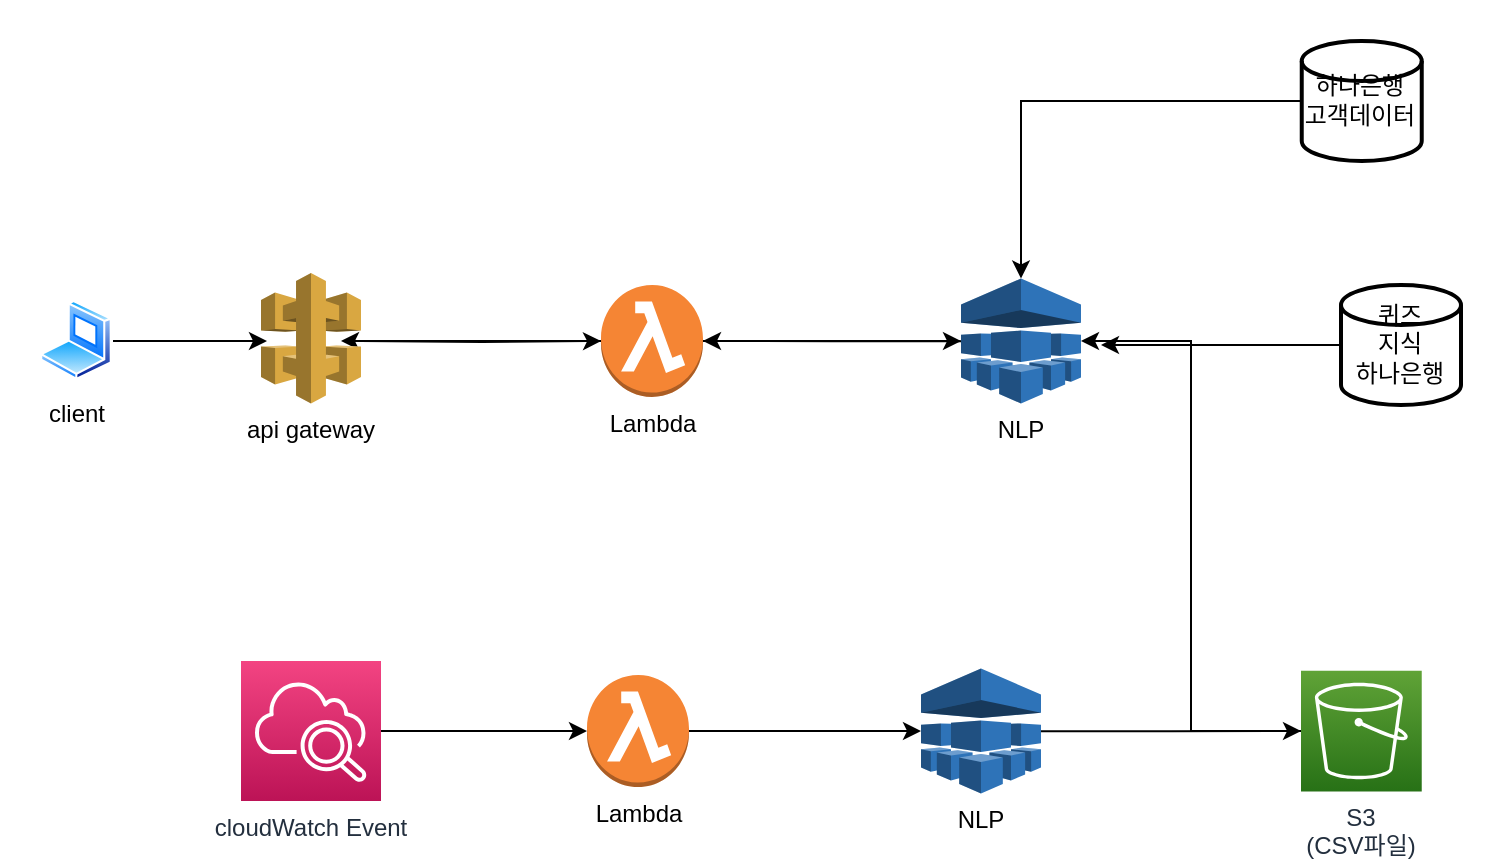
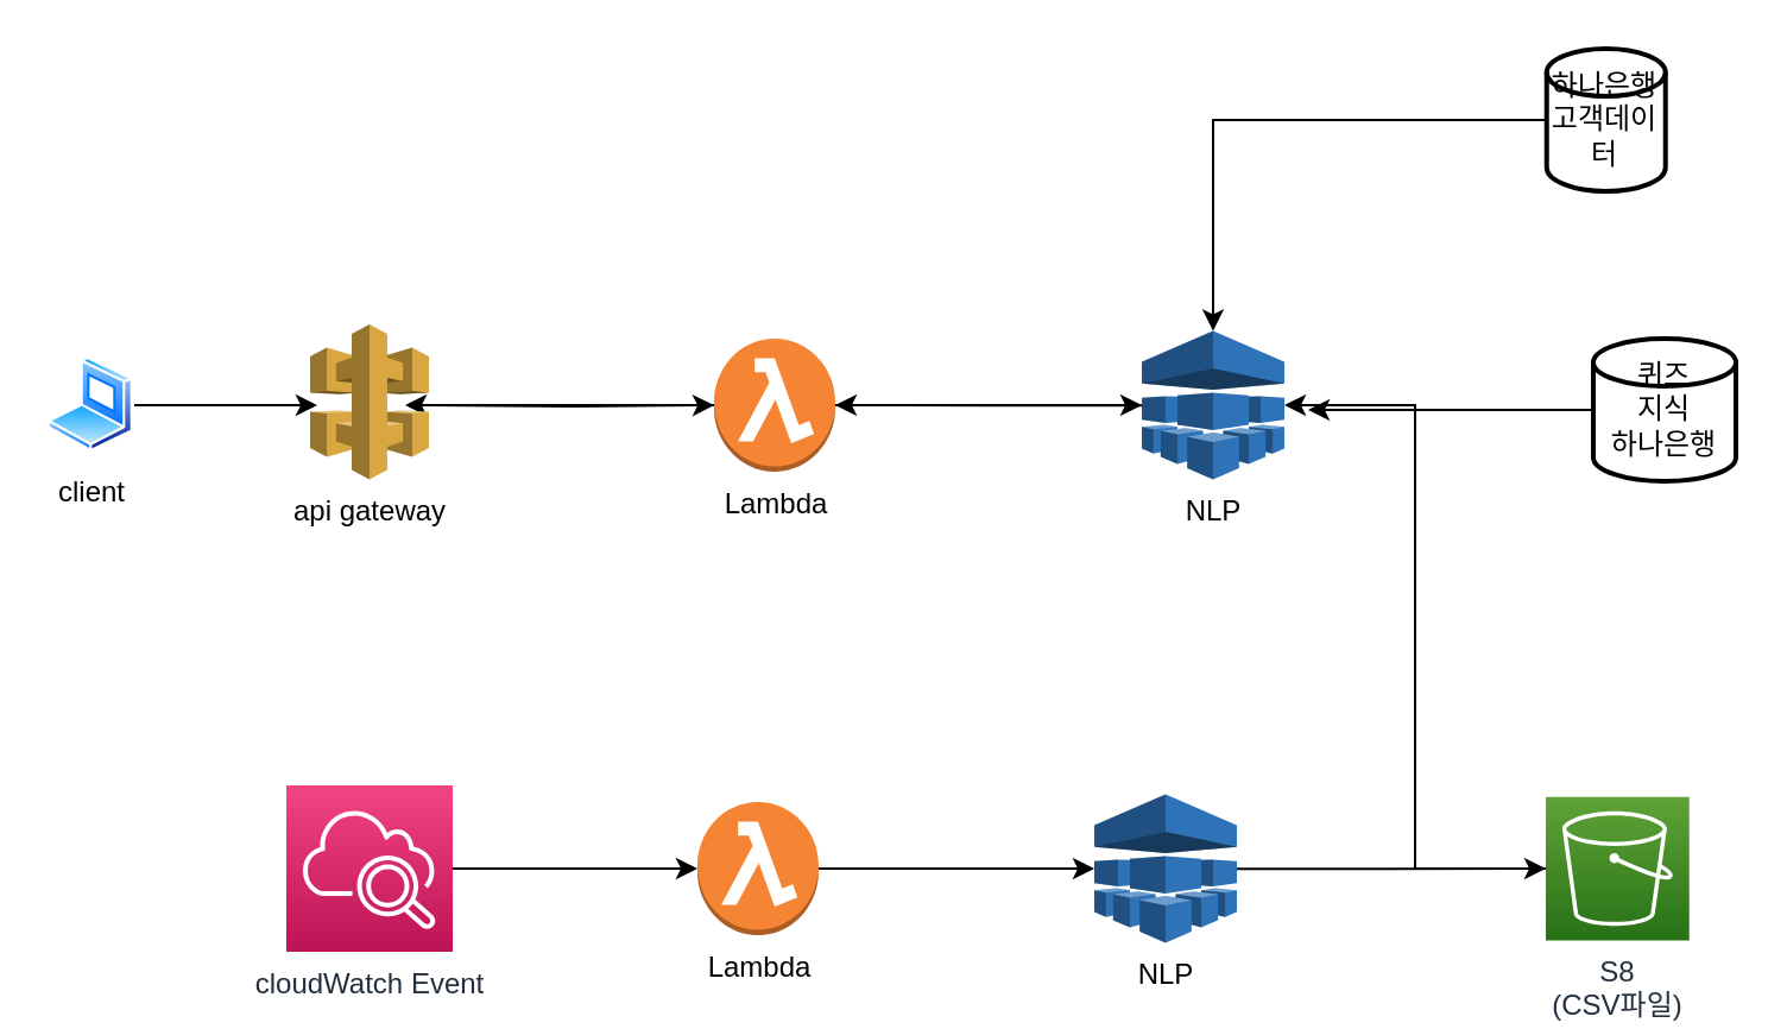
  <mxCell id="0" />
  <mxCell id="1" parent="0" />
  <mxCell id="2" style="edgeStyle=orthogonalEdgeStyle;rounded=0;orthogonalLoop=1;jettySize=auto;html=1;exitX=1;exitY=0.5;exitDx=0;exitDy=0;entryX=0.06;entryY=0.5;entryDx=0;entryDy=0;entryPerimeter=0;" parent="1" source="3" edge="1"><mxGeometry relative="1" as="geometry"><mxPoint x="133" y="170" as="targetPoint" /></mxGeometry></mxCell>
  <mxCell id="3" value="client" style="image;aspect=fixed;perimeter=ellipsePerimeter;html=1;align=center;shadow=0;dashed=0;spacingTop=3;image=img/lib/active_directory/laptop_client.svg;" parent="1" vertex="1"><mxGeometry x="20" y="150" width="36" height="40" as="geometry" /></mxCell>
  <mxCell id="4" style="edgeStyle=orthogonalEdgeStyle;rounded=0;orthogonalLoop=1;jettySize=auto;html=1;entryX=0;entryY=0.5;entryDx=0;entryDy=0;entryPerimeter=0;" parent="1" target="7" edge="1"><mxGeometry relative="1" as="geometry"><mxPoint x="180" y="170" as="sourcePoint" /></mxGeometry></mxCell>
  <mxCell id="5" style="edgeStyle=orthogonalEdgeStyle;rounded=0;orthogonalLoop=1;jettySize=auto;html=1;entryX=0;entryY=0.5;entryDx=0;entryDy=0;entryPerimeter=0;" parent="1" source="7" target="9" edge="1"><mxGeometry relative="1" as="geometry" /></mxCell>
  <mxCell id="6" style="edgeStyle=orthogonalEdgeStyle;rounded=0;orthogonalLoop=1;jettySize=auto;html=1;entryX=0.8;entryY=0.5;entryDx=0;entryDy=0;entryPerimeter=0;" parent="1" source="7" edge="1"><mxGeometry relative="1" as="geometry"><mxPoint x="170" y="170" as="targetPoint" /></mxGeometry></mxCell>
  <mxCell id="7" value="Lambda" style="outlineConnect=0;dashed=0;verticalLabelPosition=bottom;verticalAlign=top;align=center;html=1;shape=mxgraph.aws3.lambda_function;fillColor=#F58534;gradientColor=none;" parent="1" vertex="1"><mxGeometry x="300" y="142" width="51" height="56" as="geometry" /></mxCell>
  <mxCell id="8" style="edgeStyle=orthogonalEdgeStyle;rounded=0;orthogonalLoop=1;jettySize=auto;html=1;" parent="1" source="9" target="7" edge="1"><mxGeometry relative="1" as="geometry" /></mxCell>
  <mxCell id="9" value="NLP" style="outlineConnect=0;dashed=0;verticalLabelPosition=bottom;verticalAlign=top;align=center;html=1;shape=mxgraph.aws3.machine_learning;fillColor=#2E73B8;gradientColor=none;" parent="1" vertex="1"><mxGeometry x="480" y="138.75" width="60" height="62.5" as="geometry" /></mxCell>
  <mxCell id="10" value="api gateway" style="outlineConnect=0;dashed=0;verticalLabelPosition=bottom;verticalAlign=top;align=center;html=1;shape=mxgraph.aws3.api_gateway;fillColor=#D9A741;gradientColor=none;" parent="1" vertex="1"><mxGeometry x="130" y="136" width="50" height="65.25" as="geometry" /></mxCell>
  <mxCell id="11" style="edgeStyle=orthogonalEdgeStyle;rounded=0;orthogonalLoop=1;jettySize=auto;html=1;" edge="1" parent="1" source="12" target="14"><mxGeometry relative="1" as="geometry" /></mxCell>
  <mxCell id="12" value="cloudWatch Event" style="sketch=0;points=[[0,0,0],[0.25,0,0],[0.5,0,0],[0.75,0,0],[1,0,0],[0,1,0],[0.25,1,0],[0.5,1,0],[0.75,1,0],[1,1,0],[0,0.25,0],[0,0.5,0],[0,0.75,0],[1,0.25,0],[1,0.5,0],[1,0.75,0]];points=[[0,0,0],[0.25,0,0],[0.5,0,0],[0.75,0,0],[1,0,0],[0,1,0],[0.25,1,0],[0.5,1,0],[0.75,1,0],[1,1,0],[0,0.25,0],[0,0.5,0],[0,0.75,0],[1,0.25,0],[1,0.5,0],[1,0.75,0]];outlineConnect=0;fontColor=#232F3E;gradientColor=#F34482;gradientDirection=north;fillColor=#BC1356;strokeColor=#ffffff;dashed=0;verticalLabelPosition=bottom;verticalAlign=top;align=center;html=1;fontSize=12;fontStyle=0;aspect=fixed;shape=mxgraph.aws4.resourceIcon;resIcon=mxgraph.aws4.cloudwatch_2;" vertex="1" parent="1"><mxGeometry x="120" y="330" width="70" height="70" as="geometry" /></mxCell>
  <mxCell id="13" style="edgeStyle=orthogonalEdgeStyle;rounded=0;orthogonalLoop=1;jettySize=auto;html=1;entryX=0;entryY=0.5;entryDx=0;entryDy=0;entryPerimeter=0;" edge="1" parent="1" source="14" target="16"><mxGeometry relative="1" as="geometry" /></mxCell>
  <mxCell id="14" value="Lambda" style="outlineConnect=0;dashed=0;verticalLabelPosition=bottom;verticalAlign=top;align=center;html=1;shape=mxgraph.aws3.lambda_function;fillColor=#F58534;gradientColor=none;" vertex="1" parent="1"><mxGeometry x="293" y="337" width="51" height="56" as="geometry" /></mxCell>
  <mxCell id="15" style="edgeStyle=orthogonalEdgeStyle;rounded=0;orthogonalLoop=1;jettySize=auto;html=1;" edge="1" parent="1" source="16" target="18"><mxGeometry relative="1" as="geometry" /></mxCell>
  <mxCell id="16" value="NLP" style="outlineConnect=0;dashed=0;verticalLabelPosition=bottom;verticalAlign=top;align=center;html=1;shape=mxgraph.aws3.machine_learning;fillColor=#2E73B8;gradientColor=none;" vertex="1" parent="1"><mxGeometry x="460" y="333.75" width="60" height="62.5" as="geometry" /></mxCell>
  <mxCell id="17" style="edgeStyle=orthogonalEdgeStyle;rounded=0;orthogonalLoop=1;jettySize=auto;html=1;entryX=1;entryY=0.5;entryDx=0;entryDy=0;entryPerimeter=0;" edge="1" parent="1" source="18" target="9"><mxGeometry relative="1" as="geometry" /></mxCell>
- <mxCell id="18" value="S3&lt;br&gt;(CSV파일)" style="sketch=0;points=[[0,0,0],[0.25,0,0],[0.5,0,0],[0.75,0,0],[1,0,0],[0,1,0],[0.25,1,0],[0.5,1,0],[0.75,1,0],[1,1,0],[0,0.25,0],[0,0.5,0],[0,0.75,0],[1,0.25,0],[1,0.5,0],[1,0.75,0]];outlineConnect=0;fontColor=#232F3E;gradientColor=#60A337;gradientDirection=north;fillColor=#277116;strokeColor=#ffffff;dashed=0;verticalLabelPosition=bottom;verticalAlign=top;align=center;html=1;fontSize=12;fontStyle=0;aspect=fixed;shape=mxgraph.aws4.resourceIcon;resIcon=mxgraph.aws4.s3;" vertex="1" parent="1"><mxGeometry x="650" y="334.82" width="60.37" height="60.37" as="geometry" /></mxCell>
+ <mxCell id="18" value="S8&lt;br&gt;(CSV파일)" style="sketch=0;points=[[0,0,0],[0.25,0,0],[0.5,0,0],[0.75,0,0],[1,0,0],[0,1,0],[0.25,1,0],[0.5,1,0],[0.75,1,0],[1,1,0],[0,0.25,0],[0,0.5,0],[0,0.75,0],[1,0.25,0],[1,0.5,0],[1,0.75,0]];outlineConnect=0;fontColor=#232F3E;gradientColor=#60A337;gradientDirection=north;fillColor=#277116;strokeColor=#ffffff;dashed=0;verticalLabelPosition=bottom;verticalAlign=top;align=center;html=1;fontSize=12;fontStyle=0;aspect=fixed;shape=mxgraph.aws4.resourceIcon;resIcon=mxgraph.aws4.s3;" vertex="1" parent="1"><mxGeometry x="650" y="334.82" width="60.37" height="60.37" as="geometry" /></mxCell>
  <mxCell id="19" style="edgeStyle=orthogonalEdgeStyle;rounded=0;orthogonalLoop=1;jettySize=auto;html=1;entryX=0.5;entryY=0;entryDx=0;entryDy=0;entryPerimeter=0;" edge="1" parent="1" source="20" target="9"><mxGeometry relative="1" as="geometry" /></mxCell>
- <mxCell id="20" value="하나은행 &lt;br&gt;고객데이터" style="strokeWidth=2;html=1;shape=mxgraph.flowchart.database;whiteSpace=wrap;" vertex="1" parent="1"><mxGeometry x="650.37" y="20" width="60" height="60" as="geometry" /></mxCell>
+ <mxCell id="20" value="하나은행 &lt;br&gt;고객데이터" style="strokeWidth=2;html=1;shape=mxgraph.flowchart.database;whiteSpace=wrap;" vertex="1" parent="1"><mxGeometry x="650.37" y="20" width="50" height="60" as="geometry" /></mxCell>
  <mxCell id="21" style="edgeStyle=orthogonalEdgeStyle;rounded=0;orthogonalLoop=1;jettySize=auto;html=1;" edge="1" parent="1" source="22"><mxGeometry relative="1" as="geometry"><mxPoint x="550" y="172" as="targetPoint" /></mxGeometry></mxCell>
  <mxCell id="22" value="퀴즈&lt;br&gt;지식&lt;br&gt;하나은행" style="strokeWidth=2;html=1;shape=mxgraph.flowchart.database;whiteSpace=wrap;" vertex="1" parent="1"><mxGeometry x="670" y="142" width="60" height="60" as="geometry" /></mxCell>
